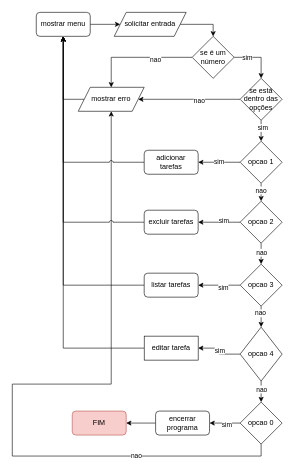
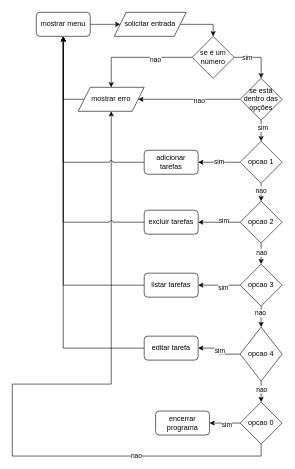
  <mxCell id="0" />
  <mxCell id="1" parent="0" />
  <mxCell id="2" style="edgeStyle=orthogonalEdgeStyle;rounded=0;orthogonalLoop=1;jettySize=auto;html=1;exitX=1;exitY=0.5;exitDx=0;exitDy=0;entryX=0.5;entryY=0;entryDx=0;entryDy=0;" edge="1" parent="1" source="3" target="8"><mxGeometry relative="1" as="geometry" /></mxCell>
  <mxCell id="3" value="solicitar entrada" style="shape=parallelogram;perimeter=parallelogramPerimeter;whiteSpace=wrap;html=1;fixedSize=1;" vertex="1" parent="1"><mxGeometry x="190" y="20" width="120" height="40" as="geometry" /></mxCell>
  <mxCell id="4" style="edgeStyle=orthogonalEdgeStyle;rounded=0;orthogonalLoop=1;jettySize=auto;html=1;exitX=1;exitY=0.5;exitDx=0;exitDy=0;entryX=0.5;entryY=0;entryDx=0;entryDy=0;" edge="1" parent="1" source="8" target="16"><mxGeometry relative="1" as="geometry" /></mxCell>
  <mxCell id="5" value="sim" style="edgeLabel;html=1;align=center;verticalAlign=middle;resizable=0;points=[];" vertex="1" connectable="0" parent="4"><mxGeometry x="-0.472" relative="1" as="geometry"><mxPoint as="offset" /></mxGeometry></mxCell>
  <mxCell id="6" style="edgeStyle=orthogonalEdgeStyle;rounded=0;orthogonalLoop=1;jettySize=auto;html=1;exitX=0;exitY=0.5;exitDx=0;exitDy=0;entryX=0.5;entryY=0;entryDx=0;entryDy=0;" edge="1" parent="1" source="8" target="43"><mxGeometry relative="1" as="geometry" /></mxCell>
  <mxCell id="7" value="nao" style="edgeLabel;html=1;align=center;verticalAlign=middle;resizable=0;points=[];" vertex="1" connectable="0" parent="6"><mxGeometry x="-0.328" y="3" relative="1" as="geometry"><mxPoint as="offset" /></mxGeometry></mxCell>
  <mxCell id="8" value="se é um número" style="rhombus;whiteSpace=wrap;html=1;" vertex="1" parent="1"><mxGeometry x="320" y="60" width="70" height="70" as="geometry" /></mxCell>
- <mxCell id="9" value="FIM" style="rounded=1;whiteSpace=wrap;html=1;fillColor=#f8cecc;strokeColor=#b85450;" vertex="1" parent="1"><mxGeometry x="120" y="685" width="90" height="40" as="geometry" /></mxCell>
  <mxCell id="10" style="edgeStyle=orthogonalEdgeStyle;rounded=0;orthogonalLoop=1;jettySize=auto;html=1;exitX=1;exitY=0.5;exitDx=0;exitDy=0;entryX=0;entryY=0.5;entryDx=0;entryDy=0;" edge="1" parent="1" source="11" target="3"><mxGeometry relative="1" as="geometry" /></mxCell>
  <mxCell id="11" value="mostrar menu" style="rounded=1;whiteSpace=wrap;html=1;strokeColor=#000000;" vertex="1" parent="1"><mxGeometry x="60" y="20" width="90" height="40" as="geometry" /></mxCell>
  <mxCell id="12" value="" style="edgeStyle=orthogonalEdgeStyle;rounded=0;orthogonalLoop=1;jettySize=auto;html=1;exitX=0.5;exitY=1;exitDx=0;exitDy=0;entryX=0.5;entryY=0;entryDx=0;entryDy=0;" edge="1" parent="1" source="16" target="21"><mxGeometry relative="1" as="geometry" /></mxCell>
  <mxCell id="13" value="sim" style="edgeLabel;html=1;align=center;verticalAlign=middle;resizable=0;points=[];" vertex="1" connectable="0" parent="12"><mxGeometry x="-0.333" y="2" relative="1" as="geometry"><mxPoint as="offset" /></mxGeometry></mxCell>
  <mxCell id="14" style="edgeStyle=orthogonalEdgeStyle;rounded=0;orthogonalLoop=1;jettySize=auto;html=1;exitX=0;exitY=0.5;exitDx=0;exitDy=0;" edge="1" parent="1" source="16" target="43"><mxGeometry relative="1" as="geometry" /></mxCell>
  <mxCell id="15" value="nao" style="edgeLabel;html=1;align=center;verticalAlign=middle;resizable=0;points=[];" vertex="1" connectable="0" parent="14"><mxGeometry x="-0.194" y="2" relative="1" as="geometry"><mxPoint as="offset" /></mxGeometry></mxCell>
  <mxCell id="16" value="se está dentro das opções" style="rhombus;whiteSpace=wrap;html=1;" vertex="1" parent="1"><mxGeometry x="400" y="130" width="70" height="70" as="geometry" /></mxCell>
  <mxCell id="17" style="edgeStyle=orthogonalEdgeStyle;rounded=0;orthogonalLoop=1;jettySize=auto;html=1;exitX=0.5;exitY=1;exitDx=0;exitDy=0;entryX=0.5;entryY=0;entryDx=0;entryDy=0;" edge="1" parent="1" source="21" target="26"><mxGeometry relative="1" as="geometry" /></mxCell>
  <mxCell id="18" value="nao" style="edgeLabel;html=1;align=center;verticalAlign=middle;resizable=0;points=[];" vertex="1" connectable="0" parent="17"><mxGeometry x="-0.251" y="-1" relative="1" as="geometry"><mxPoint as="offset" /></mxGeometry></mxCell>
  <mxCell id="19" style="edgeStyle=orthogonalEdgeStyle;rounded=0;orthogonalLoop=1;jettySize=auto;html=1;exitX=0;exitY=0.5;exitDx=0;exitDy=0;entryX=1;entryY=0.5;entryDx=0;entryDy=0;" edge="1" parent="1" source="21" target="45"><mxGeometry relative="1" as="geometry" /></mxCell>
  <mxCell id="20" value="sim" style="edgeLabel;html=1;align=center;verticalAlign=middle;resizable=0;points=[];" vertex="1" connectable="0" parent="19"><mxGeometry x="0.015" y="-2" relative="1" as="geometry"><mxPoint as="offset" /></mxGeometry></mxCell>
  <mxCell id="21" value="opcao 1" style="rhombus;whiteSpace=wrap;html=1;" vertex="1" parent="1"><mxGeometry x="400" y="235" width="70" height="70" as="geometry" /></mxCell>
  <mxCell id="22" style="edgeStyle=orthogonalEdgeStyle;rounded=0;orthogonalLoop=1;jettySize=auto;html=1;exitX=0.5;exitY=1;exitDx=0;exitDy=0;" edge="1" parent="1" source="26" target="31"><mxGeometry relative="1" as="geometry" /></mxCell>
  <mxCell id="23" value="nao" style="edgeLabel;html=1;align=center;verticalAlign=middle;resizable=0;points=[];" vertex="1" connectable="0" parent="22"><mxGeometry x="-0.102" y="-3" relative="1" as="geometry"><mxPoint x="-3" y="-5" as="offset" /></mxGeometry></mxCell>
  <mxCell id="24" style="edgeStyle=orthogonalEdgeStyle;rounded=0;orthogonalLoop=1;jettySize=auto;html=1;exitX=0;exitY=0.5;exitDx=0;exitDy=0;" edge="1" parent="1" source="26" target="47"><mxGeometry relative="1" as="geometry" /></mxCell>
  <mxCell id="25" value="sim" style="edgeLabel;html=1;align=center;verticalAlign=middle;resizable=0;points=[];" vertex="1" connectable="0" parent="24"><mxGeometry x="-0.209" y="-3" relative="1" as="geometry"><mxPoint as="offset" /></mxGeometry></mxCell>
  <mxCell id="26" value="opcao 2" style="rhombus;whiteSpace=wrap;html=1;" vertex="1" parent="1"><mxGeometry x="400" y="335" width="70" height="70" as="geometry" /></mxCell>
  <mxCell id="27" style="edgeStyle=orthogonalEdgeStyle;rounded=0;orthogonalLoop=1;jettySize=auto;html=1;exitX=0.5;exitY=1;exitDx=0;exitDy=0;entryX=0.5;entryY=0;entryDx=0;entryDy=0;" edge="1" parent="1" source="31" target="36"><mxGeometry relative="1" as="geometry" /></mxCell>
  <mxCell id="28" value="nao" style="edgeLabel;html=1;align=center;verticalAlign=middle;resizable=0;points=[];" vertex="1" connectable="0" parent="27"><mxGeometry x="-0.371" y="-2" relative="1" as="geometry"><mxPoint as="offset" /></mxGeometry></mxCell>
  <mxCell id="29" style="edgeStyle=orthogonalEdgeStyle;rounded=0;orthogonalLoop=1;jettySize=auto;html=1;exitX=0;exitY=0.5;exitDx=0;exitDy=0;" edge="1" parent="1" source="31" target="49"><mxGeometry relative="1" as="geometry" /></mxCell>
  <mxCell id="30" value="sim" style="edgeLabel;html=1;align=center;verticalAlign=middle;resizable=0;points=[];" vertex="1" connectable="0" parent="29"><mxGeometry x="-0.176" y="3" relative="1" as="geometry"><mxPoint as="offset" /></mxGeometry></mxCell>
  <mxCell id="31" value="opcao 3" style="rhombus;whiteSpace=wrap;html=1;" vertex="1" parent="1"><mxGeometry x="400" y="440" width="70" height="70" as="geometry" /></mxCell>
  <mxCell id="32" style="edgeStyle=orthogonalEdgeStyle;rounded=0;orthogonalLoop=1;jettySize=auto;html=1;exitX=0.5;exitY=1;exitDx=0;exitDy=0;entryX=0.5;entryY=0;entryDx=0;entryDy=0;" edge="1" parent="1" source="36" target="41"><mxGeometry relative="1" as="geometry"><mxPoint x="435" y="560" as="targetPoint" /></mxGeometry></mxCell>
  <mxCell id="33" value="nao" style="edgeLabel;html=1;align=center;verticalAlign=middle;resizable=0;points=[];" vertex="1" connectable="0" parent="32"><mxGeometry x="-0.242" y="-4" relative="1" as="geometry"><mxPoint x="4" as="offset" /></mxGeometry></mxCell>
  <mxCell id="34" style="edgeStyle=orthogonalEdgeStyle;rounded=0;orthogonalLoop=1;jettySize=auto;html=1;exitX=0;exitY=0.5;exitDx=0;exitDy=0;" edge="1" parent="1" source="36" target="51"><mxGeometry relative="1" as="geometry" /></mxCell>
  <mxCell id="35" value="sim" style="edgeLabel;html=1;align=center;verticalAlign=middle;resizable=0;points=[];" vertex="1" connectable="0" parent="34"><mxGeometry x="0.052" relative="1" as="geometry"><mxPoint as="offset" /></mxGeometry></mxCell>
  <mxCell id="36" value="opcao 4" style="rhombus;whiteSpace=wrap;html=1;" vertex="1" parent="1"><mxGeometry x="400" y="545" width="70" height="90" as="geometry" /></mxCell>
  <mxCell id="37" style="edgeStyle=orthogonalEdgeStyle;rounded=0;orthogonalLoop=1;jettySize=auto;html=1;entryX=1;entryY=0.5;entryDx=0;entryDy=0;" edge="1" parent="1" source="41" target="53"><mxGeometry relative="1" as="geometry" /></mxCell>
  <mxCell id="38" value="sim" style="edgeLabel;html=1;align=center;verticalAlign=middle;resizable=0;points=[];" vertex="1" connectable="0" parent="37"><mxGeometry x="-0.092" y="2" relative="1" as="geometry"><mxPoint as="offset" /></mxGeometry></mxCell>
  <mxCell id="39" style="edgeStyle=orthogonalEdgeStyle;rounded=0;orthogonalLoop=1;jettySize=auto;html=1;exitX=0.5;exitY=1;exitDx=0;exitDy=0;entryX=0.5;entryY=1;entryDx=0;entryDy=0;" edge="1" parent="1" source="41" target="43"><mxGeometry relative="1" as="geometry"><Array as="points"><mxPoint x="435" y="760" /><mxPoint x="20" y="760" /><mxPoint x="20" y="640" /><mxPoint x="185" y="640" /></Array></mxGeometry></mxCell>
  <mxCell id="40" value="nao" style="edgeLabel;html=1;align=center;verticalAlign=middle;resizable=0;points=[];" vertex="1" connectable="0" parent="39"><mxGeometry x="-0.611" y="-1" relative="1" as="geometry"><mxPoint as="offset" /></mxGeometry></mxCell>
  <mxCell id="41" value="opcao 0" style="rhombus;whiteSpace=wrap;html=1;" vertex="1" parent="1"><mxGeometry x="400" y="670" width="70" height="70" as="geometry" /></mxCell>
  <mxCell id="42" style="edgeStyle=orthogonalEdgeStyle;rounded=0;orthogonalLoop=1;jettySize=auto;html=1;exitX=0;exitY=0.5;exitDx=0;exitDy=0;entryX=0.5;entryY=1;entryDx=0;entryDy=0;" edge="1" parent="1" source="43" target="11"><mxGeometry relative="1" as="geometry"><Array as="points"><mxPoint x="105" y="165" /></Array></mxGeometry></mxCell>
  <mxCell id="43" value="mostrar erro" style="shape=parallelogram;perimeter=parallelogramPerimeter;whiteSpace=wrap;html=1;fixedSize=1;" vertex="1" parent="1"><mxGeometry x="130" y="145" width="110" height="40" as="geometry" /></mxCell>
  <mxCell id="44" style="edgeStyle=orthogonalEdgeStyle;rounded=0;orthogonalLoop=1;jettySize=auto;html=1;exitX=0;exitY=0.5;exitDx=0;exitDy=0;entryX=0.5;entryY=1;entryDx=0;entryDy=0;jumpStyle=arc;" edge="1" parent="1" source="45" target="11"><mxGeometry relative="1" as="geometry" /></mxCell>
  <mxCell id="45" value="adicionar tarefas" style="rounded=1;whiteSpace=wrap;html=1;" vertex="1" parent="1"><mxGeometry x="240" y="250" width="90" height="40" as="geometry" /></mxCell>
  <mxCell id="46" style="edgeStyle=orthogonalEdgeStyle;rounded=0;orthogonalLoop=1;jettySize=auto;html=1;exitX=0;exitY=0.5;exitDx=0;exitDy=0;entryX=0.5;entryY=1;entryDx=0;entryDy=0;jumpStyle=arc;" edge="1" parent="1" source="47" target="11"><mxGeometry relative="1" as="geometry" /></mxCell>
  <mxCell id="47" value="excluir tarefas&lt;span style=&quot;color: rgba(0, 0, 0, 0); font-family: monospace; font-size: 0px; text-align: start; text-wrap-mode: nowrap;&quot;&gt;%3CmxGraphModel%3E%3Croot%3E%3CmxCell%20id%3D%220%22%2F%3E%3CmxCell%20id%3D%221%22%20parent%3D%220%22%2F%3E%3CmxCell%20id%3D%222%22%20value%3D%22mostrar%20menu%22%20style%3D%22rounded%3D1%3BwhiteSpace%3Dwrap%3Bhtml%3D1%3B%22%20vertex%3D%221%22%20parent%3D%221%22%3E%3CmxGeometry%20x%3D%22190%22%20y%3D%2260%22%20width%3D%2290%22%20height%3D%2240%22%20as%3D%22geometry%22%2F%3E%3C%2FmxCell%3E%3C%2Froot%3E%3C%2FmxGraphModel%3E&lt;/span&gt;" style="rounded=1;whiteSpace=wrap;html=1;" vertex="1" parent="1"><mxGeometry x="240" y="350" width="90" height="40" as="geometry" /></mxCell>
  <mxCell id="48" style="edgeStyle=orthogonalEdgeStyle;rounded=0;orthogonalLoop=1;jettySize=auto;html=1;exitX=0;exitY=0.5;exitDx=0;exitDy=0;jumpStyle=none;shadow=0;" edge="1" parent="1" source="49" target="11"><mxGeometry relative="1" as="geometry" /></mxCell>
  <mxCell id="49" value="listar tarefas" style="rounded=1;whiteSpace=wrap;html=1;" vertex="1" parent="1"><mxGeometry x="240" y="455" width="90" height="40" as="geometry" /></mxCell>
  <mxCell id="50" style="edgeStyle=orthogonalEdgeStyle;rounded=0;orthogonalLoop=1;jettySize=auto;html=1;exitX=0;exitY=0.5;exitDx=0;exitDy=0;entryX=0.5;entryY=1;entryDx=0;entryDy=0;" edge="1" parent="1" source="51" target="11"><mxGeometry relative="1" as="geometry" /></mxCell>
- <mxCell id="51" value="editar tarefa" style="whiteSpace=wrap;html=1;rounded=0;" vertex="1" parent="1"><mxGeometry x="240" y="560" width="90" height="40" as="geometry" /></mxCell>
- <mxCell id="52" style="edgeStyle=orthogonalEdgeStyle;rounded=0;orthogonalLoop=1;jettySize=auto;html=1;exitX=0;exitY=0.5;exitDx=0;exitDy=0;entryX=1;entryY=0.5;entryDx=0;entryDy=0;" edge="1" parent="1" source="53" target="9"><mxGeometry relative="1" as="geometry" /></mxCell>
+ <mxCell id="51" value="editar tarefa" style="rounded=1;whiteSpace=wrap;html=1;" vertex="1" parent="1"><mxGeometry x="240" y="560" width="90" height="40" as="geometry" /></mxCell>
  <mxCell id="53" value="encerrar programa" style="rounded=1;whiteSpace=wrap;html=1;" vertex="1" parent="1"><mxGeometry x="259" y="685" width="90" height="40" as="geometry" /></mxCell>
